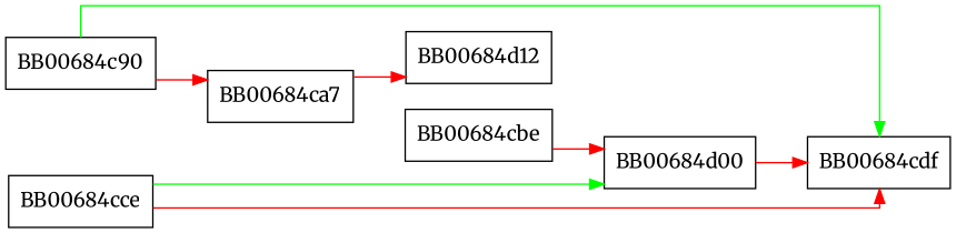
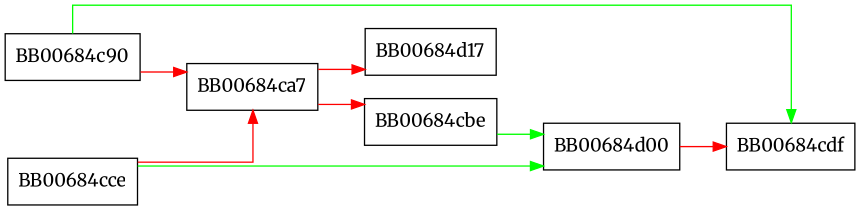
  digraph {
    fontname=Merriweather
    rankdir=LR
    splines=ortho
    node [fontname=Merriweather shape=box]
    edge [color=red fontname=Merriweather]
    BB00684c90
    BB00684ca7
    BB00684cdf
-   BB00684d17 [label=BB00684d12]
+   BB00684d17
    BB00684cbe
    BB00684d00
    BB00684cce
    BB00684c90 -> BB00684ca7
    BB00684c90 -> BB00684cdf [color=green]
    BB00684ca7 -> BB00684d17
-   BB00684cbe -> BB00684d00
+   BB00684ca7 -> BB00684cbe
+   BB00684cbe -> BB00684d00 [color=green]
    BB00684d00 -> BB00684cdf
-   BB00684cce -> BB00684cdf
+   BB00684cce -> BB00684ca7
    BB00684cce -> BB00684d00 [color=green]
  }
